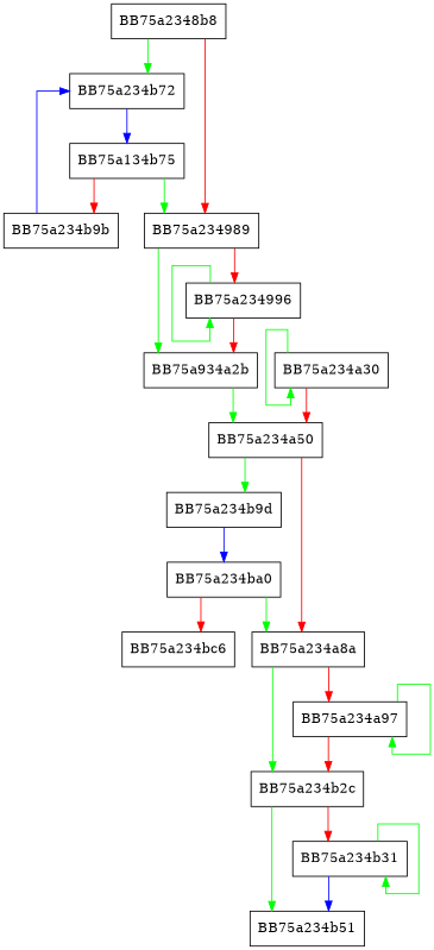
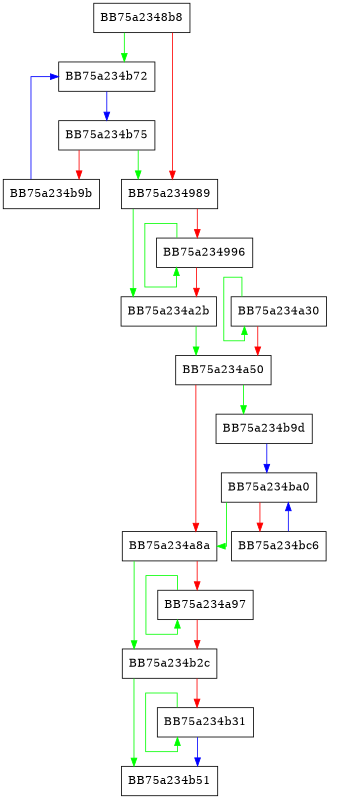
  digraph {
    splines=ortho
    node [shape=box]
    edge [color=green]
    BB75a2348b8
    BB75a234b72
    BB75a234989
-   BB75a234b75 [label=BB75a134b75]
-   BB75a234a2b [label=BB75a934a2b]
+   BB75a234b75
+   BB75a234a2b
    BB75a234996
    BB75a234b9b
    BB75a234a50
    BB75a234b9d
    BB75a234a8a
    BB75a234a30
    BB75a234ba0
    BB75a234b2c
    BB75a234a97
    BB75a234bc6
    BB75a234b51
    BB75a234b31
    BB75a2348b8 -> BB75a234b72
    BB75a2348b8 -> BB75a234989 [color=red]
    BB75a234b72 -> BB75a234b75 [color=blue]
    BB75a234989 -> BB75a234a2b
    BB75a234989 -> BB75a234996 [color=red]
    BB75a234b75 -> BB75a234989
    BB75a234b75 -> BB75a234b9b [color=red]
    BB75a234a2b -> BB75a234a50
    BB75a234996 -> BB75a234a2b [color=red]
    BB75a234996 -> BB75a234996
    BB75a234b9b -> BB75a234b72 [color=blue]
    BB75a234a50 -> BB75a234b9d
    BB75a234a50 -> BB75a234a8a [color=red]
    BB75a234b9d -> BB75a234ba0 [color=blue]
    BB75a234a8a -> BB75a234b2c
    BB75a234a8a -> BB75a234a97 [color=red]
    BB75a234a30 -> BB75a234a50 [color=red]
    BB75a234a30 -> BB75a234a30
    BB75a234ba0 -> BB75a234a8a
    BB75a234ba0 -> BB75a234bc6 [color=red]
    BB75a234b2c -> BB75a234b51
    BB75a234b2c -> BB75a234b31 [color=red]
    BB75a234a97 -> BB75a234b2c [color=red]
    BB75a234a97 -> BB75a234a97
+   BB75a234bc6 -> BB75a234ba0 [color=blue]
    BB75a234b31 -> BB75a234b51 [color=blue]
    BB75a234b31 -> BB75a234b31
  }
